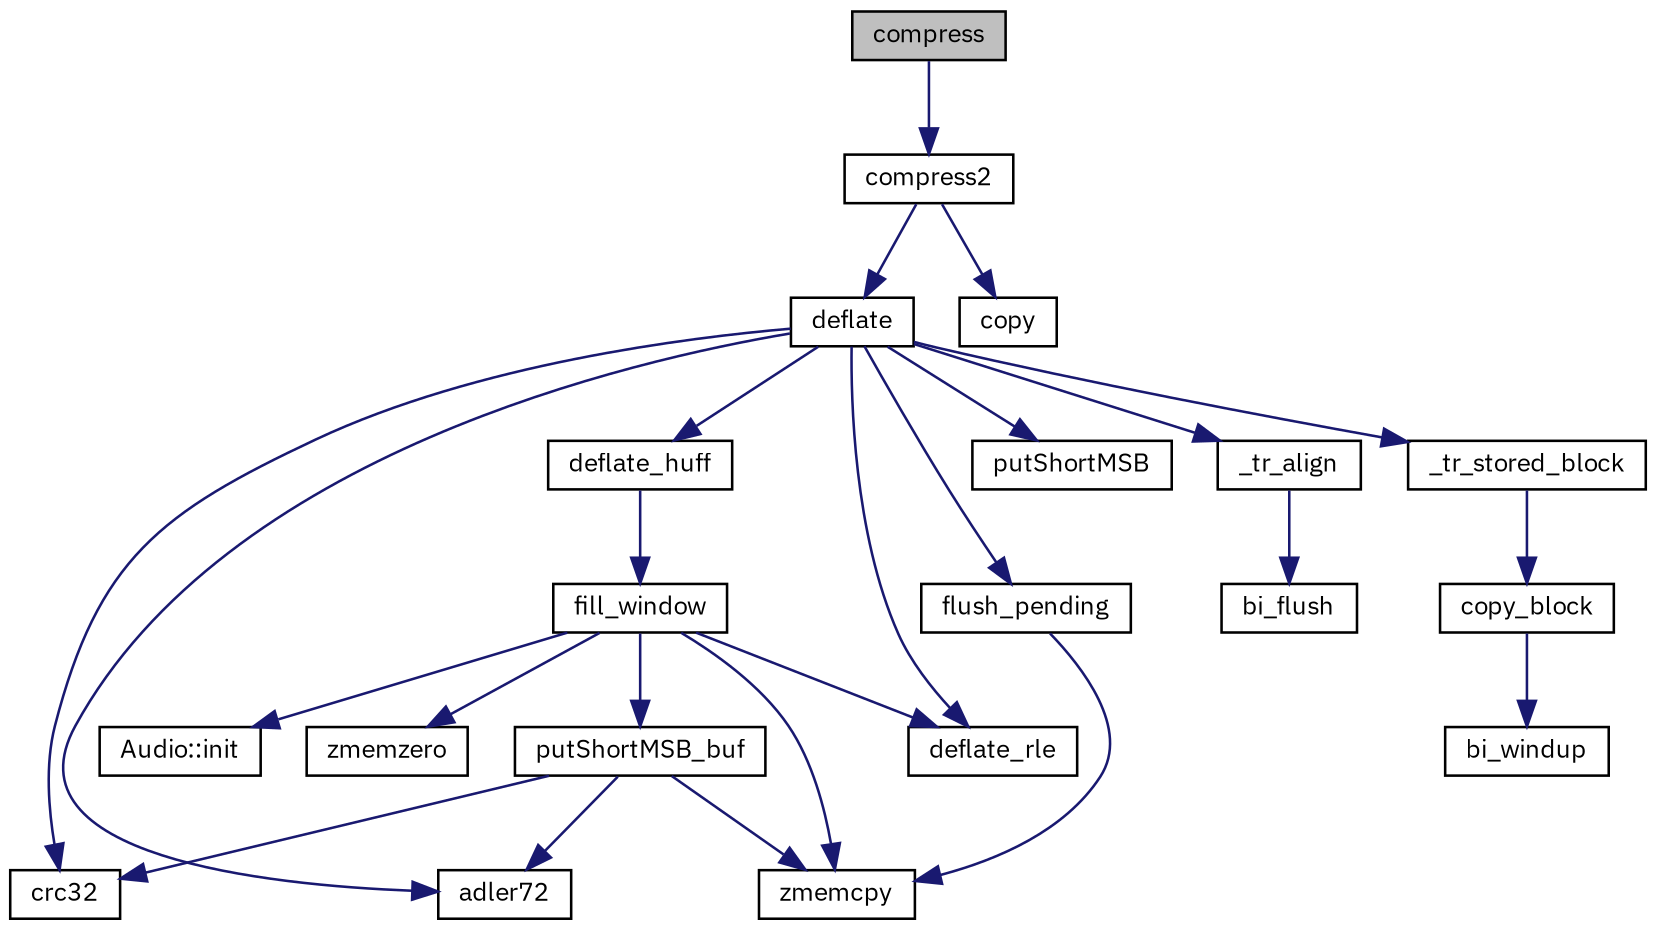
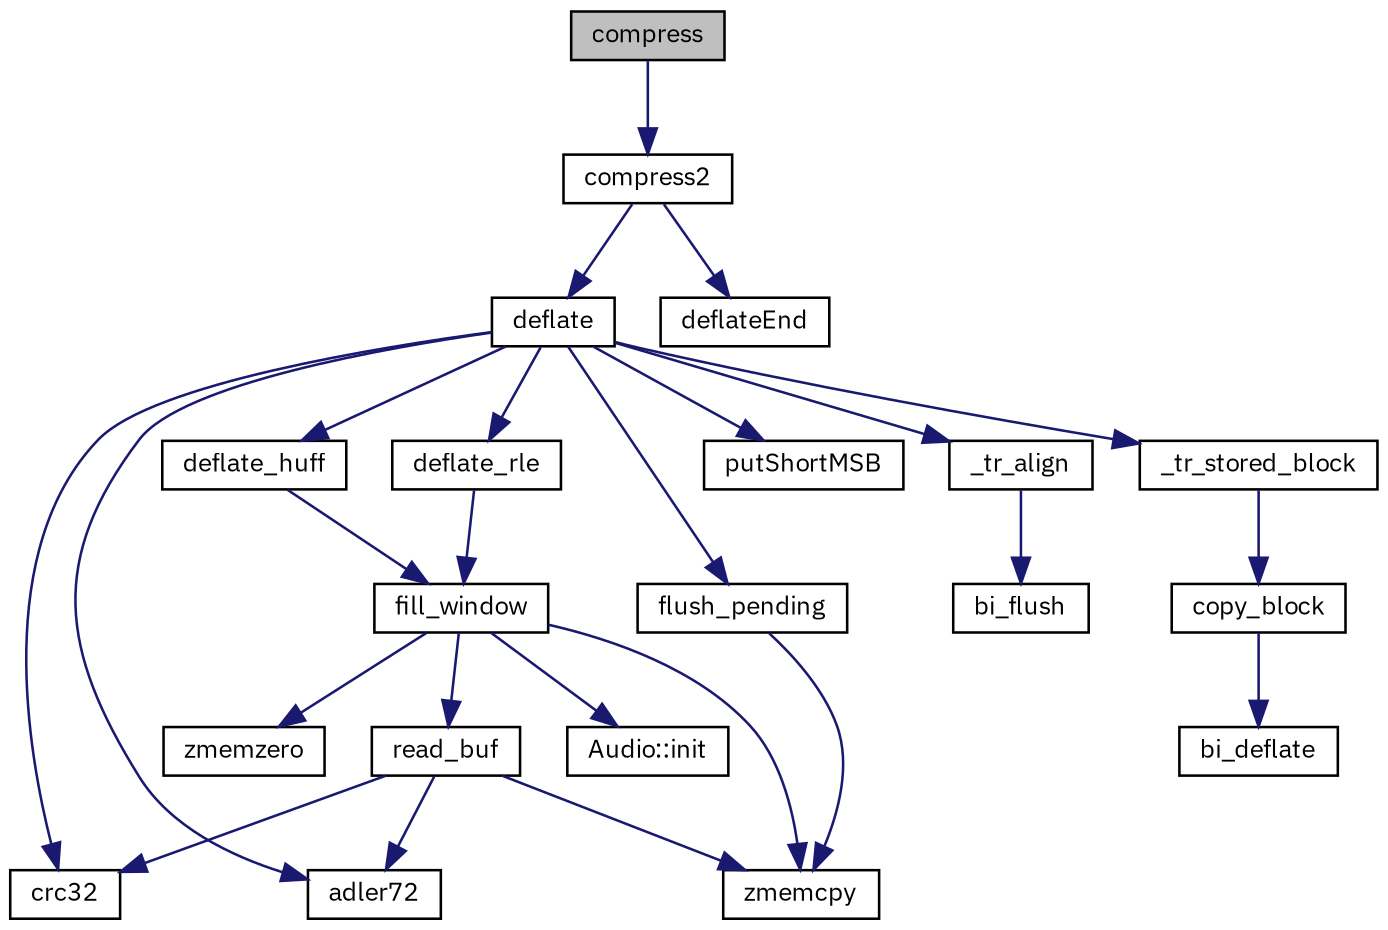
  digraph {
    fontname="IBM Plex Sans"
    rankdir=TB
    node [color=black fillcolor=white fontname="IBM Plex Sans" fontsize=10 shape=record style=filled]
    edge [color=midnightblue fontname="IBM Plex Sans" fontsize=10 labelfontname=Helvetica labelfontsize=10 style=solid]
    n1 [fillcolor=grey75 fontcolor=black height=0.2 label=compress width=0.4]
    n2 [height=0.2 label=compress2 width=0.4]
    n3 [height=0.2 label=deflate width=0.4]
-   n4 [height=0.2 label=copy width=0.4]
+   n4 [height=0.2 label=deflateEnd width=0.4]
    n5 [height=0.2 label=crc32 width=0.4]
    n6 [height=0.2 label=putShortMSB width=0.4]
    n7 [height=0.2 label=adler72 width=0.4]
    n8 [height=0.2 label=flush_pending width=0.4]
    n9 [height=0.2 label=deflate_huff width=0.4]
    n10 [height=0.2 label=deflate_rle width=0.4]
    n11 [height=0.2 label=_tr_align width=0.4]
    n12 [height=0.2 label=_tr_stored_block width=0.4]
    n13 [height=0.2 label=zmemcpy width=0.4]
    n14 [height=0.2 label=fill_window width=0.4]
    n15 [height=0.2 label=bi_flush width=0.4]
    n16 [height=0.2 label=copy_block width=0.4]
-   n17 [height=0.2 label=putShortMSB_buf width=0.4]
+   n17 [height=0.2 label=read_buf width=0.4]
    n18 [height=0.2 label="Audio::init" width=0.4]
    n19 [height=0.2 label=zmemzero width=0.4]
-   n20 [height=0.2 label=bi_windup width=0.4]
+   n20 [height=0.2 label=bi_deflate width=0.4]
    n1 -> n2
    n2 -> n3
    n2 -> n4
    n3 -> n5
    n3 -> n6
    n3 -> n7
    n3 -> n8
    n3 -> n9
    n3 -> n10
    n3 -> n11
    n3 -> n12
    n8 -> n13
    n9 -> n14
-   n14 -> n10
+   n10 -> n14
    n11 -> n15
    n12 -> n16
    n14 -> n13
    n14 -> n17
    n14 -> n18
    n14 -> n19
    n16 -> n20
    n17 -> n5
    n17 -> n7
    n17 -> n13
  }
